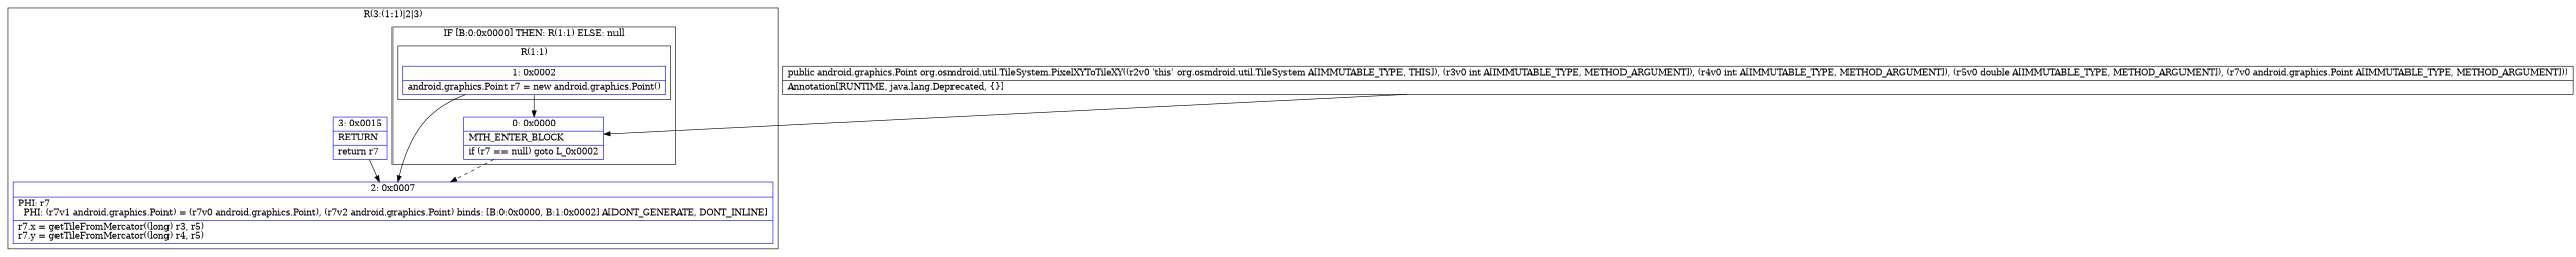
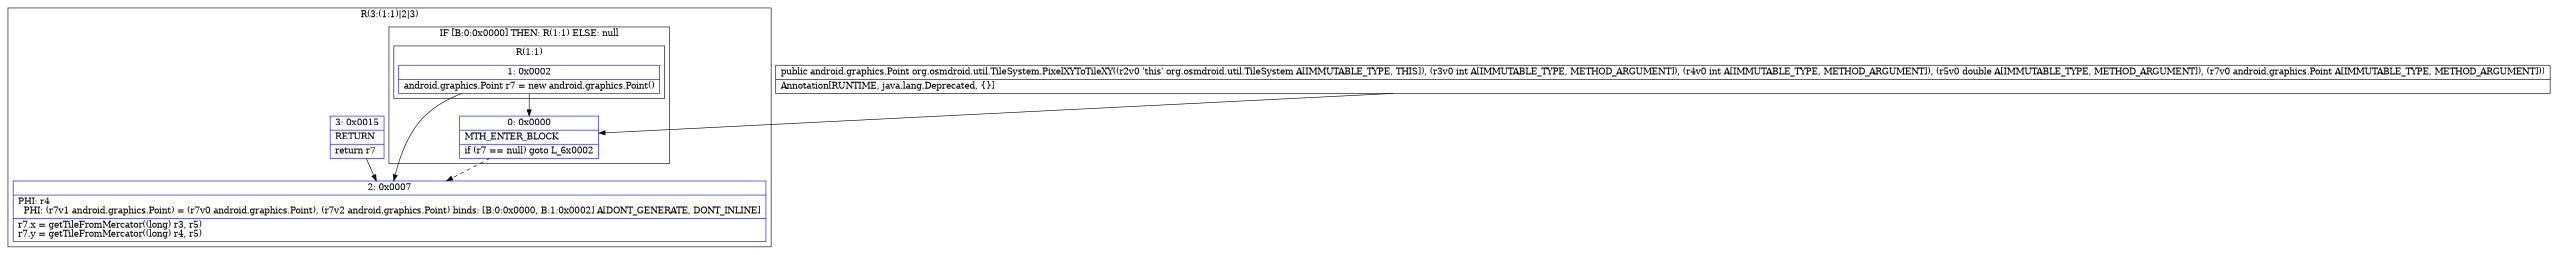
  digraph {
    node [color=blue shape=record]
    n1 [label="{1\:\ 0x0002|android.graphics.Point r7 = new android.graphics.Point()\l}"]
-   n2 [label="{0\:\ 0x0000|MTH_ENTER_BLOCK\l|if (r7 == null) goto L_0x0002\l}"]
-   n3 [label="{2\:\ 0x0007|PHI: r7 \l  PHI: (r7v1 android.graphics.Point) = (r7v0 android.graphics.Point), (r7v2 android.graphics.Point) binds: [B:0:0x0000, B:1:0x0002] A[DONT_GENERATE, DONT_INLINE]\l|r7.x = getTileFromMercator((long) r3, r5)\lr7.y = getTileFromMercator((long) r4, r5)\l}"]
+   n2 [label="{0\:\ 0x0000|MTH_ENTER_BLOCK\l|if (r7 == null) goto L_6x0002\l}"]
+   n3 [label="{2\:\ 0x0007|PHI: r4 \l  PHI: (r7v1 android.graphics.Point) = (r7v0 android.graphics.Point), (r7v2 android.graphics.Point) binds: [B:0:0x0000, B:1:0x0002] A[DONT_GENERATE, DONT_INLINE]\l|r7.x = getTileFromMercator((long) r3, r5)\lr7.y = getTileFromMercator((long) r4, r5)\l}"]
    n4 [label="{3\:\ 0x0015|RETURN\l|return r7\l}"]
    n5 [label="{public android.graphics.Point org.osmdroid.util.TileSystem.PixelXYToTileXY((r2v0 'this' org.osmdroid.util.TileSystem A[IMMUTABLE_TYPE, THIS]), (r3v0 int A[IMMUTABLE_TYPE, METHOD_ARGUMENT]), (r4v0 int A[IMMUTABLE_TYPE, METHOD_ARGUMENT]), (r5v0 double A[IMMUTABLE_TYPE, METHOD_ARGUMENT]), (r7v0 android.graphics.Point A[IMMUTABLE_TYPE, METHOD_ARGUMENT]))  | Annotation[RUNTIME, java.lang.Deprecated, \{\}]\l}" color=""]
    subgraph cluster_1 {
      label="R(3:(1:1)|2|3)"
      n3
      n4
      subgraph cluster_2 {
        label="IF [B:0:0x0000] THEN: R(1:1) ELSE: null"
        n2
        subgraph cluster_3 {
          label="R(1:1)"
          n1
        }
      }
    }
    n1 -> n2
    n1 -> n3
    n2 -> n3 [style=dashed]
    n4 -> n3
    n5 -> n2
  }
